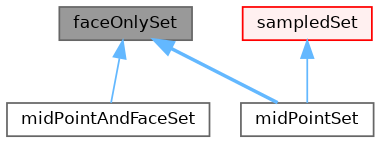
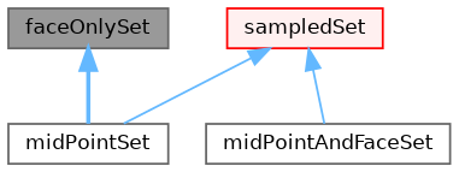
  digraph {
    node [color=gray40 fillcolor=white fontname=Helvetica fontsize=10 shape=box style=filled]
    edge [color=steelblue1 dir=back fontname=Helvetica fontsize=10 labelfontname=Helvetica labelfontsize=10 style=solid]
    n1 [fillcolor=grey60 fontcolor=black height=0.2 label=faceOnlySet width=0.4]
    n2 [height=0.2 label=midPointAndFaceSet width=0.4]
    n3 [height=0.2 label=midPointSet width=0.4]
    n4 [color=red fillcolor="#FFF0F0" height=0.2 label=sampledSet width=0.4]
-   n1 -> n2
+   n4 -> n2
    n1 -> n3 [style=bold]
    n4 -> n3
  }
